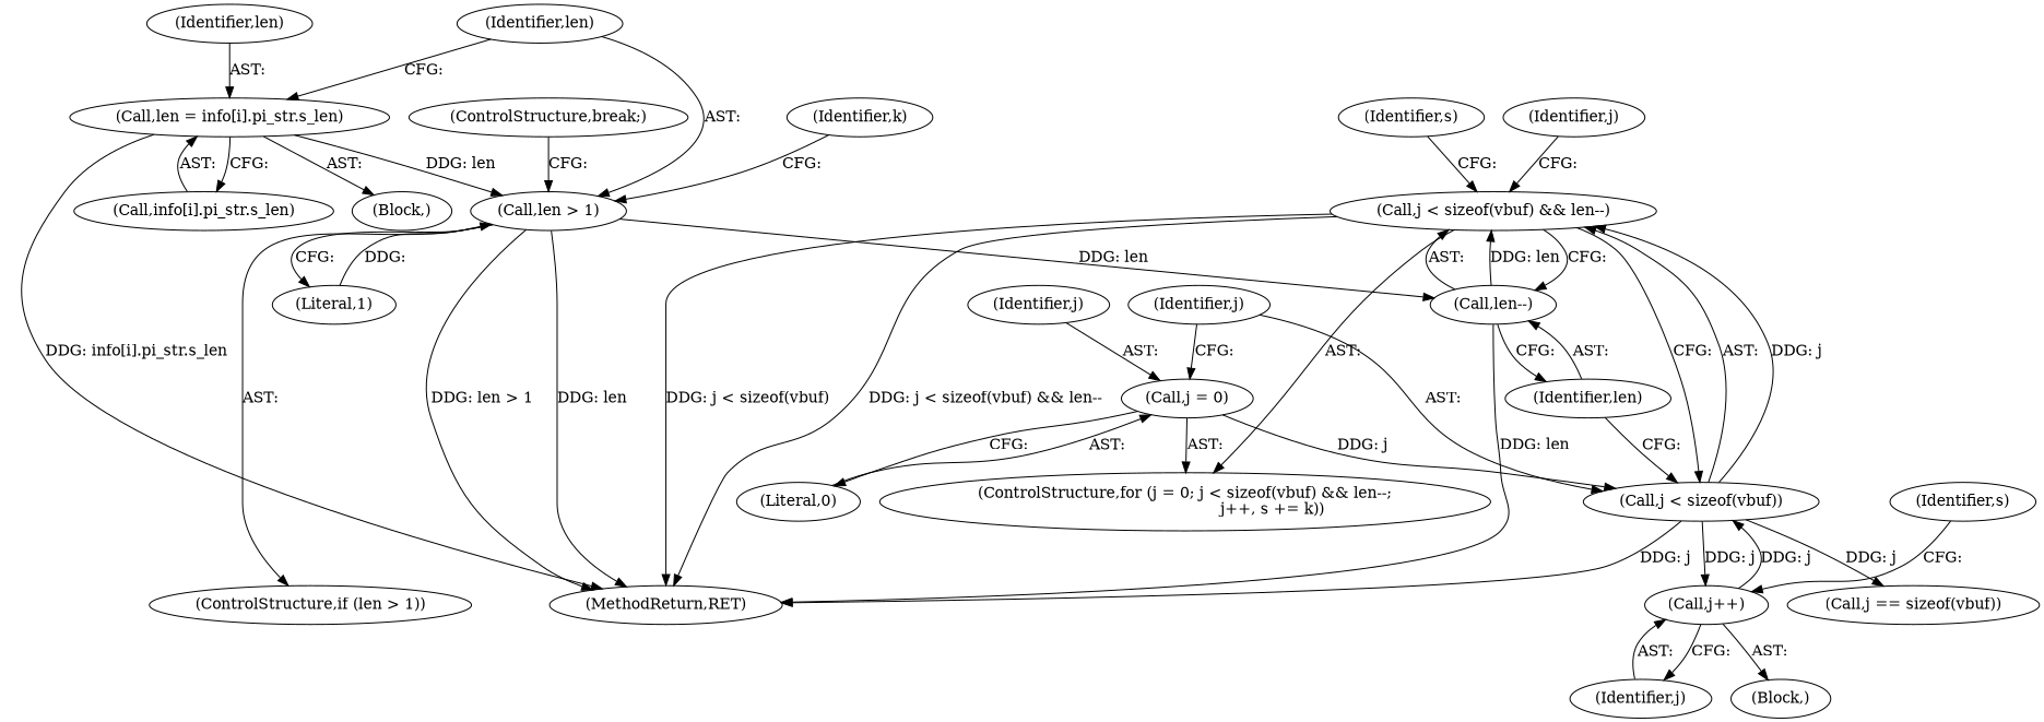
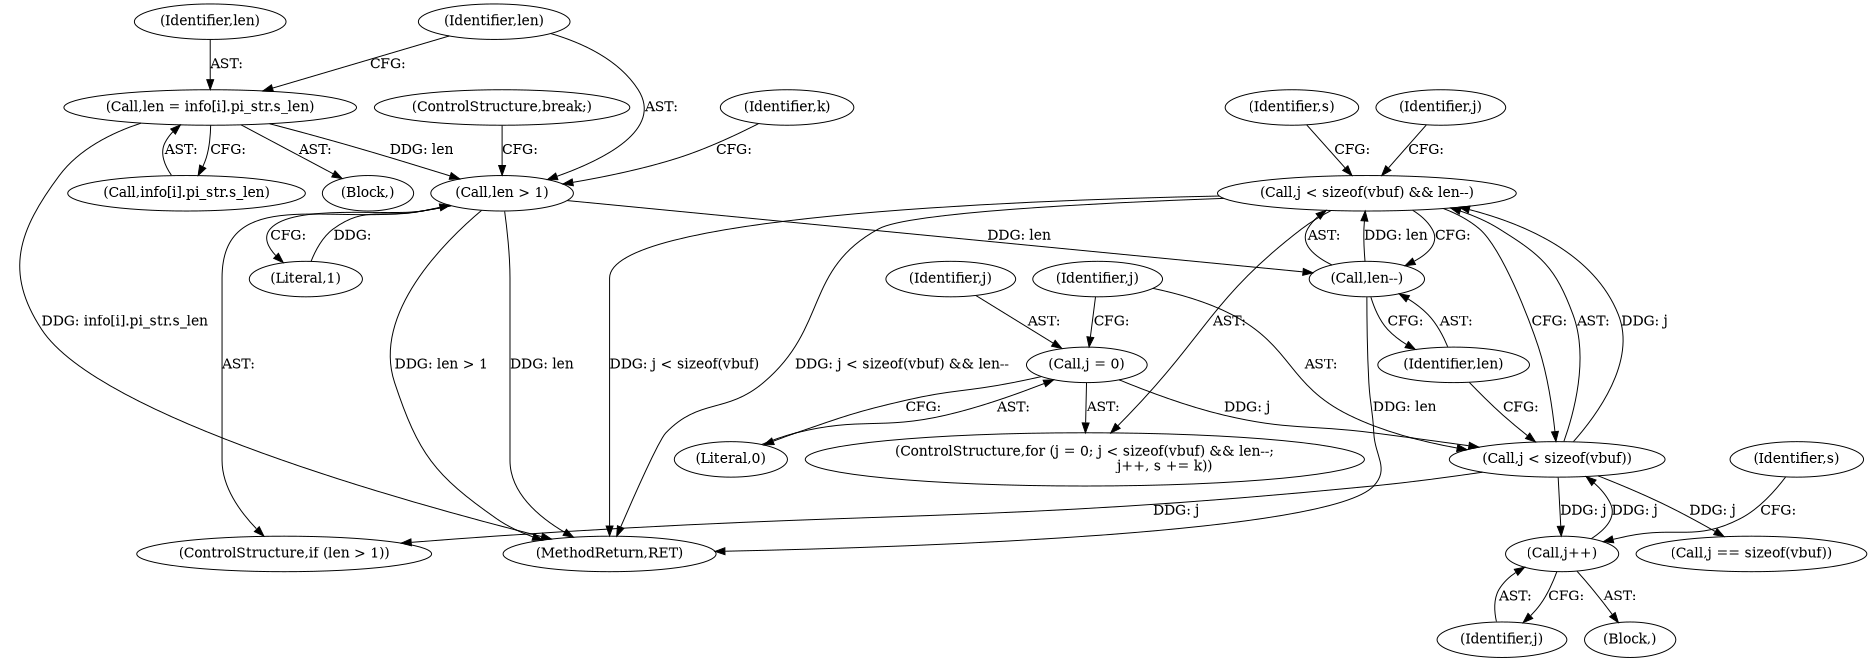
  digraph {
    fontname="DejaVu Serif"
    node [fontname="DejaVu Serif"]
    edge [fontname="DejaVu Serif"]
    n1 [label="(Call,j < sizeof(vbuf) && len--)"]
    n2 [label="(Call,j < sizeof(vbuf))"]
    n3 [label="(Call,len--)"]
    n4 [label="(MethodReturn,RET)"]
    n5 [label="(ControlStructure,for (j = 0; j < sizeof(vbuf) && len--;\n                                    j++, s += k))"]
    n6 [label="(Call,j++)"]
    n7 [label="(Call,j == sizeof(vbuf))"]
    n8 [label="(Identifier,len)"]
    n9 [label="(Identifier,j)"]
    n10 [label="(Block,)"]
    n11 [label="(Call,j = 0)"]
    n12 [label="(Literal,0)"]
    n13 [label="(Call,len > 1)"]
    n14 [label="(Literal,1)"]
    n15 [label="(ControlStructure,if (len > 1))"]
    n16 [label="(Call,len = info[i].pi_str.s_len)"]
    n17 [label="(Call,info[i].pi_str.s_len)"]
    n18 [label="(Block,)"]
    n19 [label="(Identifier,len)"]
    n20 [label="(Identifier,s)"]
    n21 [label="(Identifier,len)"]
    n22 [label="(Identifier,j)"]
    n23 [label="(Identifier,s)"]
    n24 [label="(Identifier,j)"]
    n25 [label="(Identifier,j)"]
    n26 [label="(Identifier,k)"]
    n27 [label="(ControlStructure,break;)"]
    n1 -> n2 [label="CFG: "]
    n1 -> n3 [label="CFG: "]
    n1 -> n4 [label="DDG: j < sizeof(vbuf)"]
    n1 -> n4 [label="DDG: j < sizeof(vbuf) && len--"]
    n1 -> n5 [label="AST: "]
    n2 -> n1 [label="AST: "]
    n2 -> n1 [label="DDG: j"]
-   n2 -> n4 [label="DDG: j"]
+   n2 -> n15 [label="DDG: j"]
    n2 -> n6 [label="DDG: j"]
    n2 -> n7 [label="DDG: j"]
    n3 -> n1 [label="AST: "]
    n3 -> n1 [label="DDG: len"]
    n3 -> n4 [label="DDG: len"]
    n3 -> n8 [label="CFG: "]
    n6 -> n2 [label="DDG: j"]
    n6 -> n9 [label="CFG: "]
    n6 -> n10 [label="AST: "]
    n8 -> n2 [label="CFG: "]
    n8 -> n3 [label="AST: "]
    n9 -> n6 [label="AST: "]
    n11 -> n2 [label="DDG: j"]
    n11 -> n5 [label="AST: "]
    n11 -> n12 [label="CFG: "]
    n12 -> n11 [label="AST: "]
    n13 -> n3 [label="DDG: len"]
    n13 -> n4 [label="DDG: len > 1"]
    n13 -> n4 [label="DDG: len"]
    n13 -> n14 [label="CFG: "]
    n13 -> n15 [label="AST: "]
    n14 -> n13 [label="DDG: "]
    n16 -> n4 [label="DDG: info[i].pi_str.s_len"]
    n16 -> n13 [label="DDG: len"]
    n16 -> n17 [label="CFG: "]
    n16 -> n18 [label="AST: "]
    n17 -> n16 [label="AST: "]
    n19 -> n13 [label="AST: "]
    n19 -> n16 [label="CFG: "]
    n20 -> n6 [label="CFG: "]
    n21 -> n16 [label="AST: "]
    n22 -> n2 [label="AST: "]
    n22 -> n11 [label="CFG: "]
    n23 -> n1 [label="CFG: "]
    n24 -> n11 [label="AST: "]
    n25 -> n1 [label="CFG: "]
    n26 -> n13 [label="CFG: "]
    n27 -> n13 [label="CFG: "]
  }
